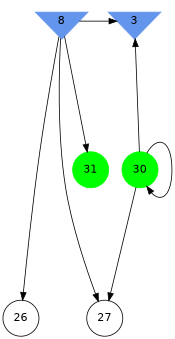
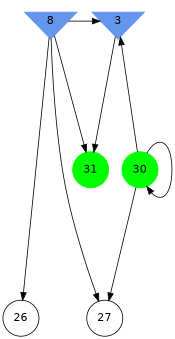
  digraph {
    fontname="DejaVu Sans"
    ranksep=2.0
    node [color=cornflowerblue fontname="DejaVu Sans" shape=circle style=filled]
    edge [fontname="DejaVu Sans"]
    3 [shape=invtriangle]
    8 [shape=invtriangle]
    26 [color=black style=""]
    27 [color=black style=""]
    30 [color=green]
    31 [color=green]
    subgraph sub_1 {
      rank=same
      3
      8
    }
    subgraph sub_2 {
      rank=same
      26
      27
    }
    subgraph sub_3 {
      rank=same
      30
      31
    }
+   3 -> 31
    8 -> 3
    8 -> 26
    8 -> 27
    8 -> 31
    30 -> 3
    30 -> 27
    30 -> 30
  }
